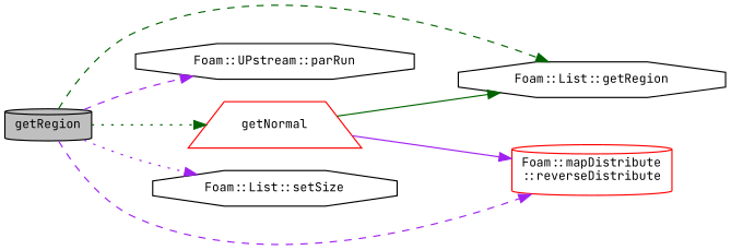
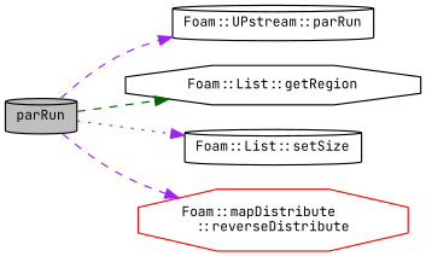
  digraph {
    fontname="JetBrains Mono"
    rankdir=LR
    node [color=black fontname="JetBrains Mono" fontsize=10 shape=cylinder]
    edge [color=purple fontname="JetBrains Mono" fontsize=10 labelfontname=FreeSans labelfontsize=10 style=dashed]
-   n1 [fillcolor=grey75 fontcolor=black height=0.2 label=getRegion style=filled width=0.4]
-   n2 [color=red height=0.2 label=getNormal shape=trapezium width=0.4]
-   n3 [height=0.2 label="Foam::UPstream::parRun" shape=octagon width=0.4]
+   n1 [fillcolor=grey75 fontcolor=black height=0.2 label=parRun style=filled width=0.4]
+   n3 [height=0.2 label="Foam::UPstream::parRun" width=0.4]
    n4 [height=0.2 label="Foam::List::getRegion" shape=octagon width=0.4]
-   n5 [height=0.2 label="Foam::List::setSize" shape=octagon width=0.4]
-   n6 [color=red height=0.2 label="Foam::mapDistribute\l::reverseDistribute" width=0.4]
-   n1 -> n2 [color=darkgreen style=dotted]
+   n5 [height=0.2 label="Foam::List::setSize" width=0.4]
+   n6 [color=red height=0.2 label="Foam::mapDistribute\l::reverseDistribute" shape=octagon width=0.4]
    n1 -> n3
    n1 -> n4 [color=darkgreen]
    n1 -> n5 [style=dotted]
    n1 -> n6
-   n2 -> n4 [color=darkgreen style=solid]
-   n2 -> n6 [style=solid]
  }
